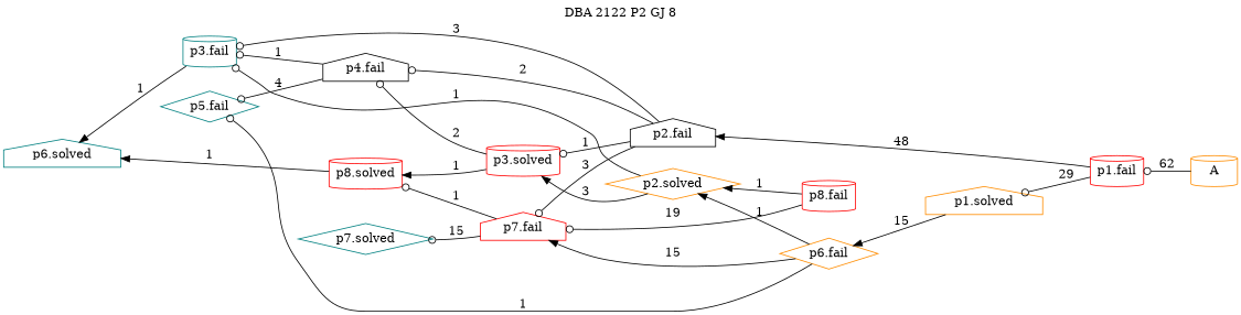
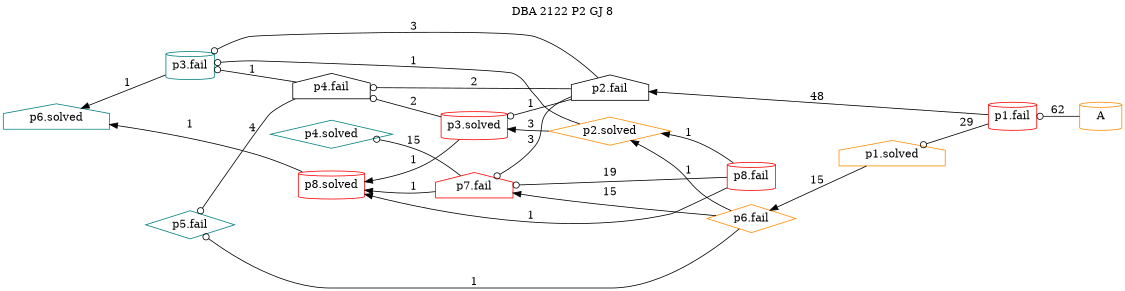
  digraph {
    label=" DBA 2122 P2 GJ 8 "
    labelloc=tl
    rankdir=RL
    node [color=red shape=cylinder]
    edge [arrowhead=odot]
    n1 [color=darkorange label=A]
    n2 [label="p1.fail"]
    n3 [color=darkorange label="p1.solved" shape=house]
    n4 [color=black label="p2.fail" shape=house]
    n5 [color=darkorange label="p6.fail" shape=diamond]
    n6 [color=teal label="p3.fail"]
    n7 [color=black label="p4.fail" shape=house]
    n8 [label="p3.solved"]
    n9 [label="p7.fail" shape=house]
    n10 [color=teal label="p6.solved" shape=house]
    n11 [color=teal label="p5.fail" shape=diamond]
    n12 [color=darkorange label="p2.solved" shape=diamond]
    n13 [label="p8.solved"]
-   n14 [color=teal label="p7.solved" shape=diamond]
+   n14 [color=teal label="p4.solved" shape=diamond]
    n15 [label="p8.fail"]
    n1 -> n2 [label=62]
    n2 -> n3 [label=29]
    n2 -> n4 [arrowhead=normal label=48]
    n3 -> n5 [arrowhead=normal label=15]
    n4 -> n6 [label=3]
    n4 -> n7 [label=2]
    n4 -> n8 [label=1]
    n4 -> n9 [label=3]
    n5 -> n9 [arrowhead=normal label=15]
    n5 -> n11 [label=1]
    n5 -> n12 [arrowhead=normal label=1]
    n6 -> n10 [arrowhead=normal label=1]
    n7 -> n6 [label=1]
    n7 -> n11 [label=4]
    n8 -> n7 [label=2]
    n8 -> n13 [arrowhead=normal label=1]
-   n9 -> n13 [label=1]
+   n9 -> n13 [arrowhead=normal label=1]
    n9 -> n14 [label=15]
    n12 -> n6 [label=1]
    n12 -> n8 [arrowhead=normal label=3]
    n13 -> n10 [arrowhead=normal label=1]
    n15 -> n9 [label=19]
    n15 -> n12 [arrowhead=normal label=1]
+   n15 -> n13 [arrowhead=normal label=1]
  }
